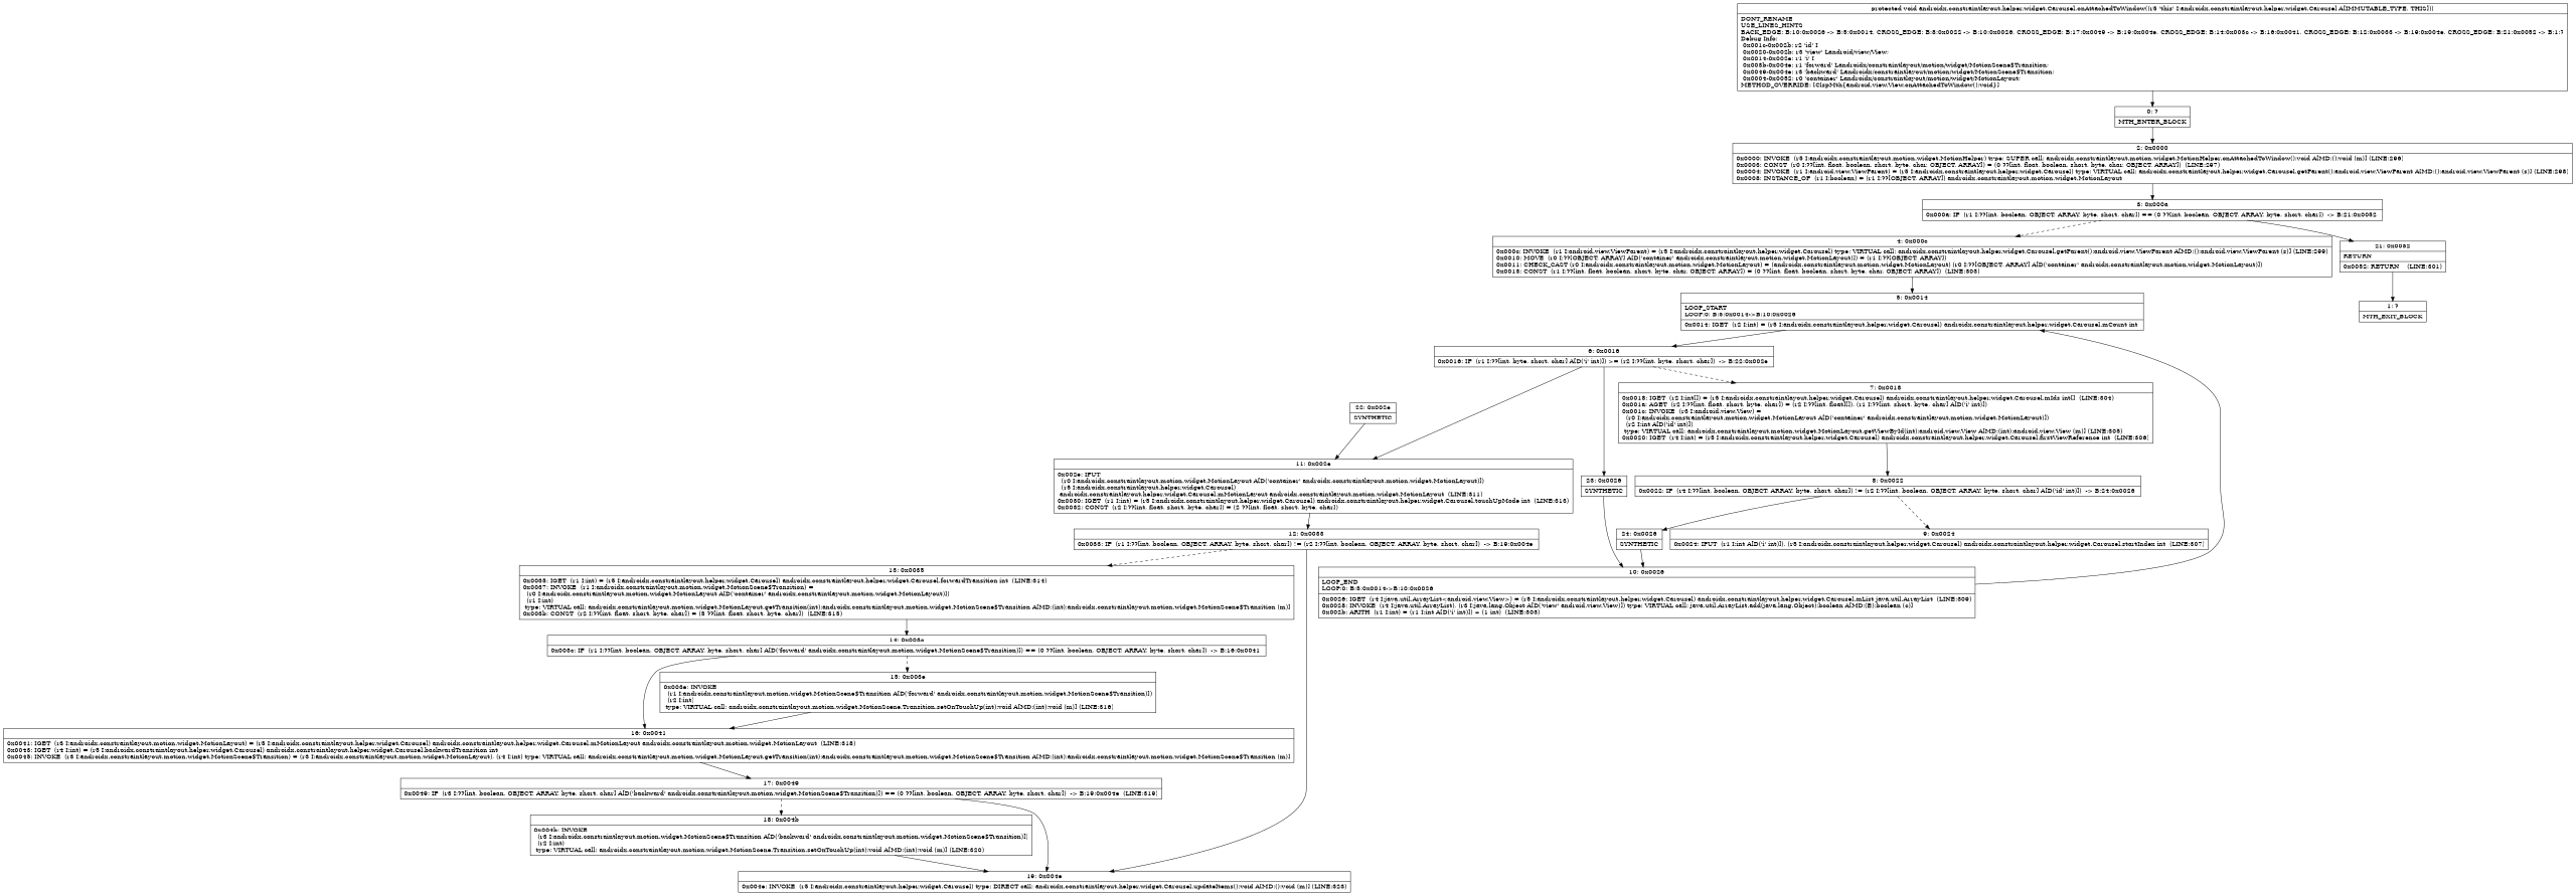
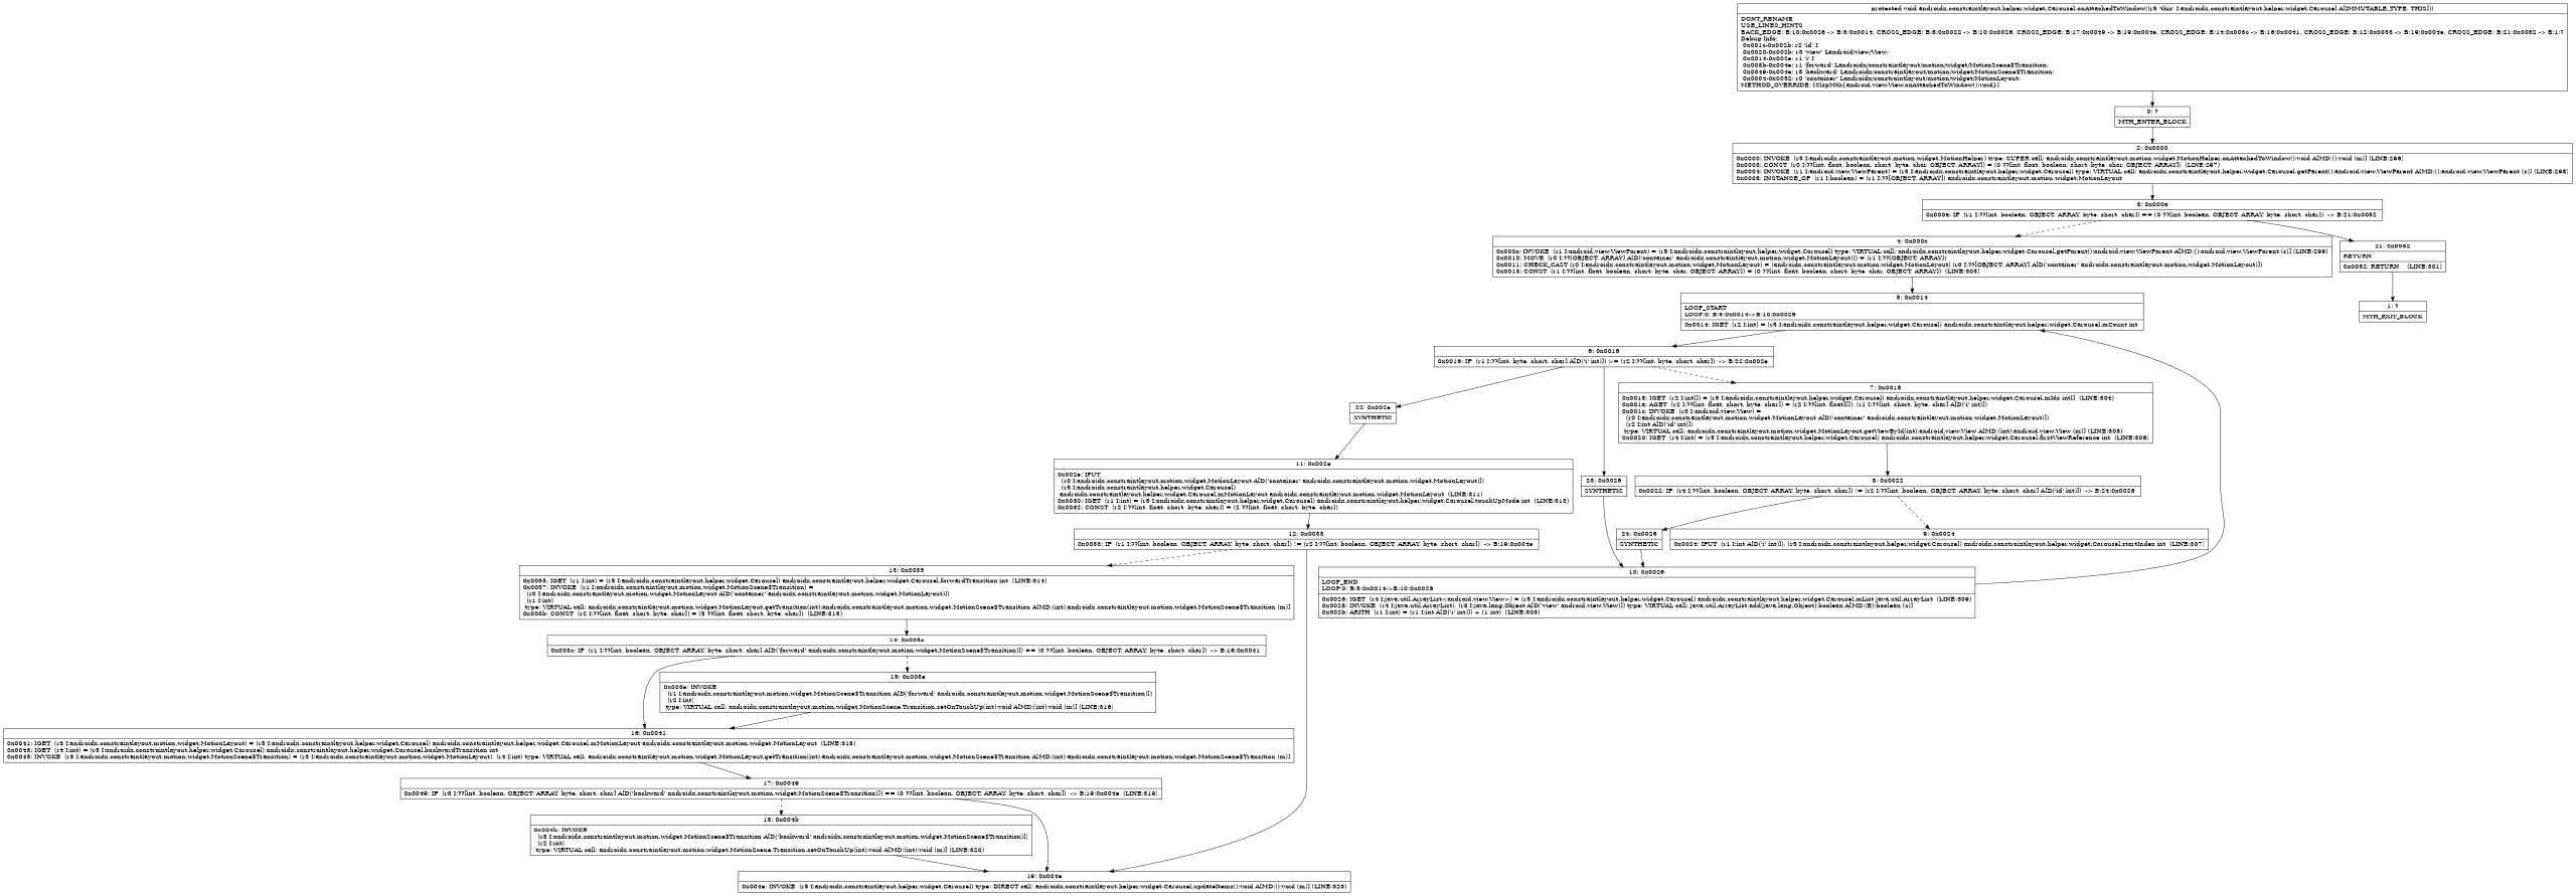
  digraph {
    node [shape=record]
    n1 [label="{0\:\ ?|MTH_ENTER_BLOCK\l}"]
    n2 [label="{2\:\ 0x0000|0x0000: INVOKE  (r5 I:androidx.constraintlayout.motion.widget.MotionHelper) type: SUPER call: androidx.constraintlayout.motion.widget.MotionHelper.onAttachedToWindow():void A[MD:():void (m)] (LINE:296)\l0x0003: CONST  (r0 I:??[int, float, boolean, short, byte, char, OBJECT, ARRAY]) = (0 ??[int, float, boolean, short, byte, char, OBJECT, ARRAY])  (LINE:297)\l0x0004: INVOKE  (r1 I:android.view.ViewParent) = (r5 I:androidx.constraintlayout.helper.widget.Carousel) type: VIRTUAL call: androidx.constraintlayout.helper.widget.Carousel.getParent():android.view.ViewParent A[MD:():android.view.ViewParent (s)] (LINE:298)\l0x0008: INSTANCE_OF  (r1 I:boolean) = (r1 I:??[OBJECT, ARRAY]) androidx.constraintlayout.motion.widget.MotionLayout \l}"]
    n3 [label="{3\:\ 0x000a|0x000a: IF  (r1 I:??[int, boolean, OBJECT, ARRAY, byte, short, char]) == (0 ??[int, boolean, OBJECT, ARRAY, byte, short, char])  \-\> B:21:0x0052 \l}"]
    n4 [label="{4\:\ 0x000c|0x000c: INVOKE  (r1 I:android.view.ViewParent) = (r5 I:androidx.constraintlayout.helper.widget.Carousel) type: VIRTUAL call: androidx.constraintlayout.helper.widget.Carousel.getParent():android.view.ViewParent A[MD:():android.view.ViewParent (s)] (LINE:299)\l0x0010: MOVE  (r0 I:??[OBJECT, ARRAY] A[D('container' androidx.constraintlayout.motion.widget.MotionLayout)]) = (r1 I:??[OBJECT, ARRAY]) \l0x0011: CHECK_CAST (r0 I:androidx.constraintlayout.motion.widget.MotionLayout) = (androidx.constraintlayout.motion.widget.MotionLayout) (r0 I:??[OBJECT, ARRAY] A[D('container' androidx.constraintlayout.motion.widget.MotionLayout)]) \l0x0013: CONST  (r1 I:??[int, float, boolean, short, byte, char, OBJECT, ARRAY]) = (0 ??[int, float, boolean, short, byte, char, OBJECT, ARRAY])  (LINE:303)\l}"]
    n5 [label="{21\:\ 0x0052|RETURN\l|0x0052: RETURN    (LINE:301)\l}"]
    n6 [label="{5\:\ 0x0014|LOOP_START\lLOOP:0: B:5:0x0014\-\>B:10:0x0026\l|0x0014: IGET  (r2 I:int) = (r5 I:androidx.constraintlayout.helper.widget.Carousel) androidx.constraintlayout.helper.widget.Carousel.mCount int \l}"]
    n7 [label="{1\:\ ?|MTH_EXIT_BLOCK\l}"]
    n8 [label="{6\:\ 0x0016|0x0016: IF  (r1 I:??[int, byte, short, char] A[D('i' int)]) \>= (r2 I:??[int, byte, short, char])  \-\> B:22:0x002e \l}"]
    n9 [label="{7\:\ 0x0018|0x0018: IGET  (r2 I:int[]) = (r5 I:androidx.constraintlayout.helper.widget.Carousel) androidx.constraintlayout.helper.widget.Carousel.mIds int[]  (LINE:304)\l0x001a: AGET  (r2 I:??[int, float, short, byte, char]) = (r2 I:??[int, float][]), (r1 I:??[int, short, byte, char] A[D('i' int)]) \l0x001c: INVOKE  (r3 I:android.view.View) = \l  (r0 I:androidx.constraintlayout.motion.widget.MotionLayout A[D('container' androidx.constraintlayout.motion.widget.MotionLayout)])\l  (r2 I:int A[D('id' int)])\l type: VIRTUAL call: androidx.constraintlayout.motion.widget.MotionLayout.getViewById(int):android.view.View A[MD:(int):android.view.View (m)] (LINE:305)\l0x0020: IGET  (r4 I:int) = (r5 I:androidx.constraintlayout.helper.widget.Carousel) androidx.constraintlayout.helper.widget.Carousel.firstViewReference int  (LINE:306)\l}"]
    n10 [label="{22\:\ 0x002e|SYNTHETIC\l}"]
    n11 [label="{23\:\ 0x0026|SYNTHETIC\l}"]
    n12 [label="{8\:\ 0x0022|0x0022: IF  (r4 I:??[int, boolean, OBJECT, ARRAY, byte, short, char]) != (r2 I:??[int, boolean, OBJECT, ARRAY, byte, short, char] A[D('id' int)])  \-\> B:24:0x0026 \l}"]
    n13 [label="{11\:\ 0x002e|0x002e: IPUT  \l  (r0 I:androidx.constraintlayout.motion.widget.MotionLayout A[D('container' androidx.constraintlayout.motion.widget.MotionLayout)])\l  (r5 I:androidx.constraintlayout.helper.widget.Carousel)\l androidx.constraintlayout.helper.widget.Carousel.mMotionLayout androidx.constraintlayout.motion.widget.MotionLayout  (LINE:311)\l0x0030: IGET  (r1 I:int) = (r5 I:androidx.constraintlayout.helper.widget.Carousel) androidx.constraintlayout.helper.widget.Carousel.touchUpMode int  (LINE:313)\l0x0032: CONST  (r2 I:??[int, float, short, byte, char]) = (2 ??[int, float, short, byte, char]) \l}"]
    n14 [label="{9\:\ 0x0024|0x0024: IPUT  (r1 I:int A[D('i' int)]), (r5 I:androidx.constraintlayout.helper.widget.Carousel) androidx.constraintlayout.helper.widget.Carousel.startIndex int  (LINE:307)\l}"]
    n15 [label="{24\:\ 0x0026|SYNTHETIC\l}"]
    n16 [label="{10\:\ 0x0026|LOOP_END\lLOOP:0: B:5:0x0014\-\>B:10:0x0026\l|0x0026: IGET  (r4 I:java.util.ArrayList\<android.view.View\>) = (r5 I:androidx.constraintlayout.helper.widget.Carousel) androidx.constraintlayout.helper.widget.Carousel.mList java.util.ArrayList  (LINE:309)\l0x0028: INVOKE  (r4 I:java.util.ArrayList), (r3 I:java.lang.Object A[D('view' android.view.View)]) type: VIRTUAL call: java.util.ArrayList.add(java.lang.Object):boolean A[MD:(E):boolean (c)]\l0x002b: ARITH  (r1 I:int) = (r1 I:int A[D('i' int)]) + (1 int)  (LINE:303)\l}"]
    n17 [label="{12\:\ 0x0033|0x0033: IF  (r1 I:??[int, boolean, OBJECT, ARRAY, byte, short, char]) != (r2 I:??[int, boolean, OBJECT, ARRAY, byte, short, char])  \-\> B:19:0x004e \l}"]
    n18 [label="{13\:\ 0x0035|0x0035: IGET  (r1 I:int) = (r5 I:androidx.constraintlayout.helper.widget.Carousel) androidx.constraintlayout.helper.widget.Carousel.forwardTransition int  (LINE:314)\l0x0037: INVOKE  (r1 I:androidx.constraintlayout.motion.widget.MotionScene$Transition) = \l  (r0 I:androidx.constraintlayout.motion.widget.MotionLayout A[D('container' androidx.constraintlayout.motion.widget.MotionLayout)])\l  (r1 I:int)\l type: VIRTUAL call: androidx.constraintlayout.motion.widget.MotionLayout.getTransition(int):androidx.constraintlayout.motion.widget.MotionScene$Transition A[MD:(int):androidx.constraintlayout.motion.widget.MotionScene$Transition (m)]\l0x003b: CONST  (r2 I:??[int, float, short, byte, char]) = (5 ??[int, float, short, byte, char])  (LINE:315)\l}"]
    n19 [label="{19\:\ 0x004e|0x004e: INVOKE  (r5 I:androidx.constraintlayout.helper.widget.Carousel) type: DIRECT call: androidx.constraintlayout.helper.widget.Carousel.updateItems():void A[MD:():void (m)] (LINE:323)\l}"]
    n20 [label="{14\:\ 0x003c|0x003c: IF  (r1 I:??[int, boolean, OBJECT, ARRAY, byte, short, char] A[D('forward' androidx.constraintlayout.motion.widget.MotionScene$Transition)]) == (0 ??[int, boolean, OBJECT, ARRAY, byte, short, char])  \-\> B:16:0x0041 \l}"]
    n21 [label="{15\:\ 0x003e|0x003e: INVOKE  \l  (r1 I:androidx.constraintlayout.motion.widget.MotionScene$Transition A[D('forward' androidx.constraintlayout.motion.widget.MotionScene$Transition)])\l  (r2 I:int)\l type: VIRTUAL call: androidx.constraintlayout.motion.widget.MotionScene.Transition.setOnTouchUp(int):void A[MD:(int):void (m)] (LINE:316)\l}"]
    n22 [label="{16\:\ 0x0041|0x0041: IGET  (r3 I:androidx.constraintlayout.motion.widget.MotionLayout) = (r5 I:androidx.constraintlayout.helper.widget.Carousel) androidx.constraintlayout.helper.widget.Carousel.mMotionLayout androidx.constraintlayout.motion.widget.MotionLayout  (LINE:318)\l0x0043: IGET  (r4 I:int) = (r5 I:androidx.constraintlayout.helper.widget.Carousel) androidx.constraintlayout.helper.widget.Carousel.backwardTransition int \l0x0045: INVOKE  (r3 I:androidx.constraintlayout.motion.widget.MotionScene$Transition) = (r3 I:androidx.constraintlayout.motion.widget.MotionLayout), (r4 I:int) type: VIRTUAL call: androidx.constraintlayout.motion.widget.MotionLayout.getTransition(int):androidx.constraintlayout.motion.widget.MotionScene$Transition A[MD:(int):androidx.constraintlayout.motion.widget.MotionScene$Transition (m)]\l}"]
    n23 [label="{17\:\ 0x0049|0x0049: IF  (r3 I:??[int, boolean, OBJECT, ARRAY, byte, short, char] A[D('backward' androidx.constraintlayout.motion.widget.MotionScene$Transition)]) == (0 ??[int, boolean, OBJECT, ARRAY, byte, short, char])  \-\> B:19:0x004e  (LINE:319)\l}"]
    n24 [label="{18\:\ 0x004b|0x004b: INVOKE  \l  (r3 I:androidx.constraintlayout.motion.widget.MotionScene$Transition A[D('backward' androidx.constraintlayout.motion.widget.MotionScene$Transition)])\l  (r2 I:int)\l type: VIRTUAL call: androidx.constraintlayout.motion.widget.MotionScene.Transition.setOnTouchUp(int):void A[MD:(int):void (m)] (LINE:320)\l}"]
    n25 [label="{protected void androidx.constraintlayout.helper.widget.Carousel.onAttachedToWindow((r5 'this' I:androidx.constraintlayout.helper.widget.Carousel A[IMMUTABLE_TYPE, THIS]))  | DONT_RENAME\lUSE_LINES_HINTS\lBACK_EDGE: B:10:0x0026 \-\> B:5:0x0014, CROSS_EDGE: B:8:0x0022 \-\> B:10:0x0026, CROSS_EDGE: B:17:0x0049 \-\> B:19:0x004e, CROSS_EDGE: B:14:0x003c \-\> B:16:0x0041, CROSS_EDGE: B:12:0x0033 \-\> B:19:0x004e, CROSS_EDGE: B:21:0x0052 \-\> B:1:?\lDebug Info:\l  0x001c\-0x002b: r2 'id' I\l  0x0020\-0x002b: r3 'view' Landroid\/view\/View;\l  0x0014\-0x002e: r1 'i' I\l  0x003b\-0x004e: r1 'forward' Landroidx\/constraintlayout\/motion\/widget\/MotionScene$Transition;\l  0x0049\-0x004e: r3 'backward' Landroidx\/constraintlayout\/motion\/widget\/MotionScene$Transition;\l  0x0004\-0x0052: r0 'container' Landroidx\/constraintlayout\/motion\/widget\/MotionLayout;\lMETHOD_OVERRIDE: [ClspMth\{android.view.View.onAttachedToWindow():void\}]\l}"]
    n1 -> n2
    n2 -> n3
    n3 -> n4 [style=dashed]
    n3 -> n5
    n4 -> n6
    n5 -> n7
    n6 -> n8
    n8 -> n9 [style=dashed]
-   n8 -> n13
+   n8 -> n10
    n8 -> n11
    n9 -> n12
    n10 -> n13
    n11 -> n16
    n12 -> n14 [style=dashed]
    n12 -> n15
    n13 -> n17
    n15 -> n16
    n16 -> n6
    n17 -> n18 [style=dashed]
    n17 -> n19
    n18 -> n20
    n20 -> n21 [style=dashed]
    n20 -> n22
    n21 -> n22
    n22 -> n23
    n23 -> n19
    n23 -> n24 [style=dashed]
    n24 -> n19
    n25 -> n1
  }
